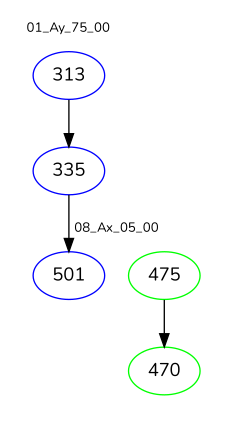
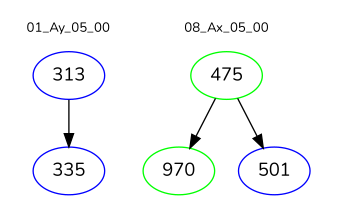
  digraph {
    fontname=Nunito
    node [color=blue fontname=Nunito]
    edge [color=black fontname=Nunito]
    n1 [label=313]
    n2 [label=335]
    n3 [color=green label=475]
-   n4 [color=green label=470]
+   n4 [color=green label=970]
    n5 [label=501]
    subgraph cluster_1 {
      color=white
      fontsize=10
-     label="01_Ay_75_00"
+     label="01_Ay_05_00"
      n1
      n2
    }
    subgraph cluster_2 {
      color=white
      fontsize=10
      label="08_Ax_05_00"
      n3
      n4
      n5
    }
    n1 -> n2
    n3 -> n4
-   n2 -> n5
+   n3 -> n5
  }
